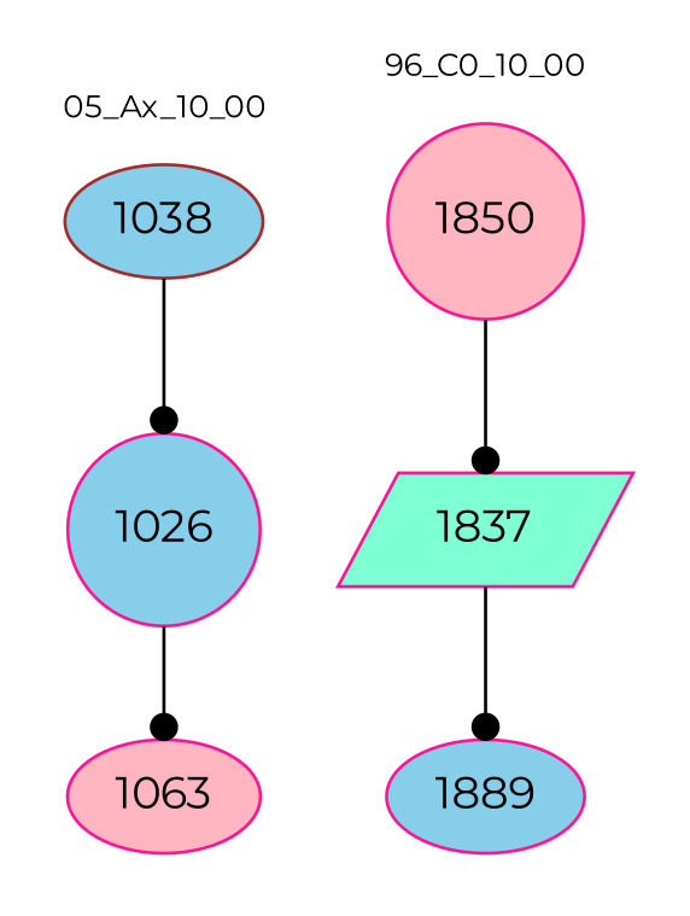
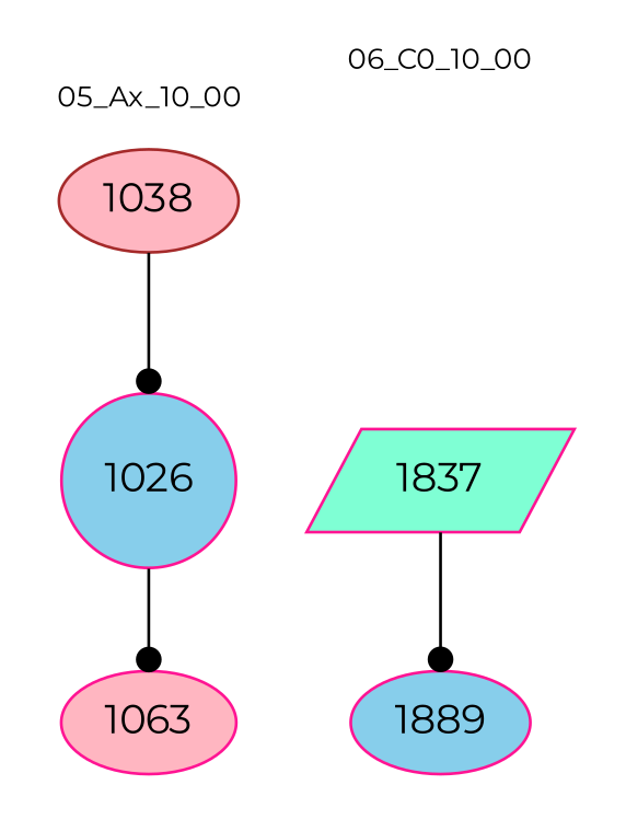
  digraph {
    fontname=Montserrat
    node [color=deeppink fillcolor=lightpink fontname=Montserrat shape=ellipse style=filled]
    edge [arrowhead=dot color=black fontname=Montserrat]
-   n1 [color=brown fillcolor=skyblue label=1038]
+   n1 [color=brown label=1038]
    n2 [fillcolor=skyblue label=1026 shape=circle]
    n3 [label=1063]
-   n4 [label=1850 shape=circle]
    n5 [fillcolor=aquamarine label=1837 shape=parallelogram]
    n6 [fillcolor=skyblue label=1889]
    subgraph cluster_1 {
      color=white
      fontsize=10
      label="05_Ax_10_00"
      n1
      n2
      n3
    }
    subgraph cluster_2 {
      color=white
      fontsize=10
-     label="96_C0_10_00"
-     n4
+     label="06_C0_10_00"
      n5
      n6
    }
    n1 -> n2
    n2 -> n3
-   n4 -> n5
    n5 -> n6
  }
